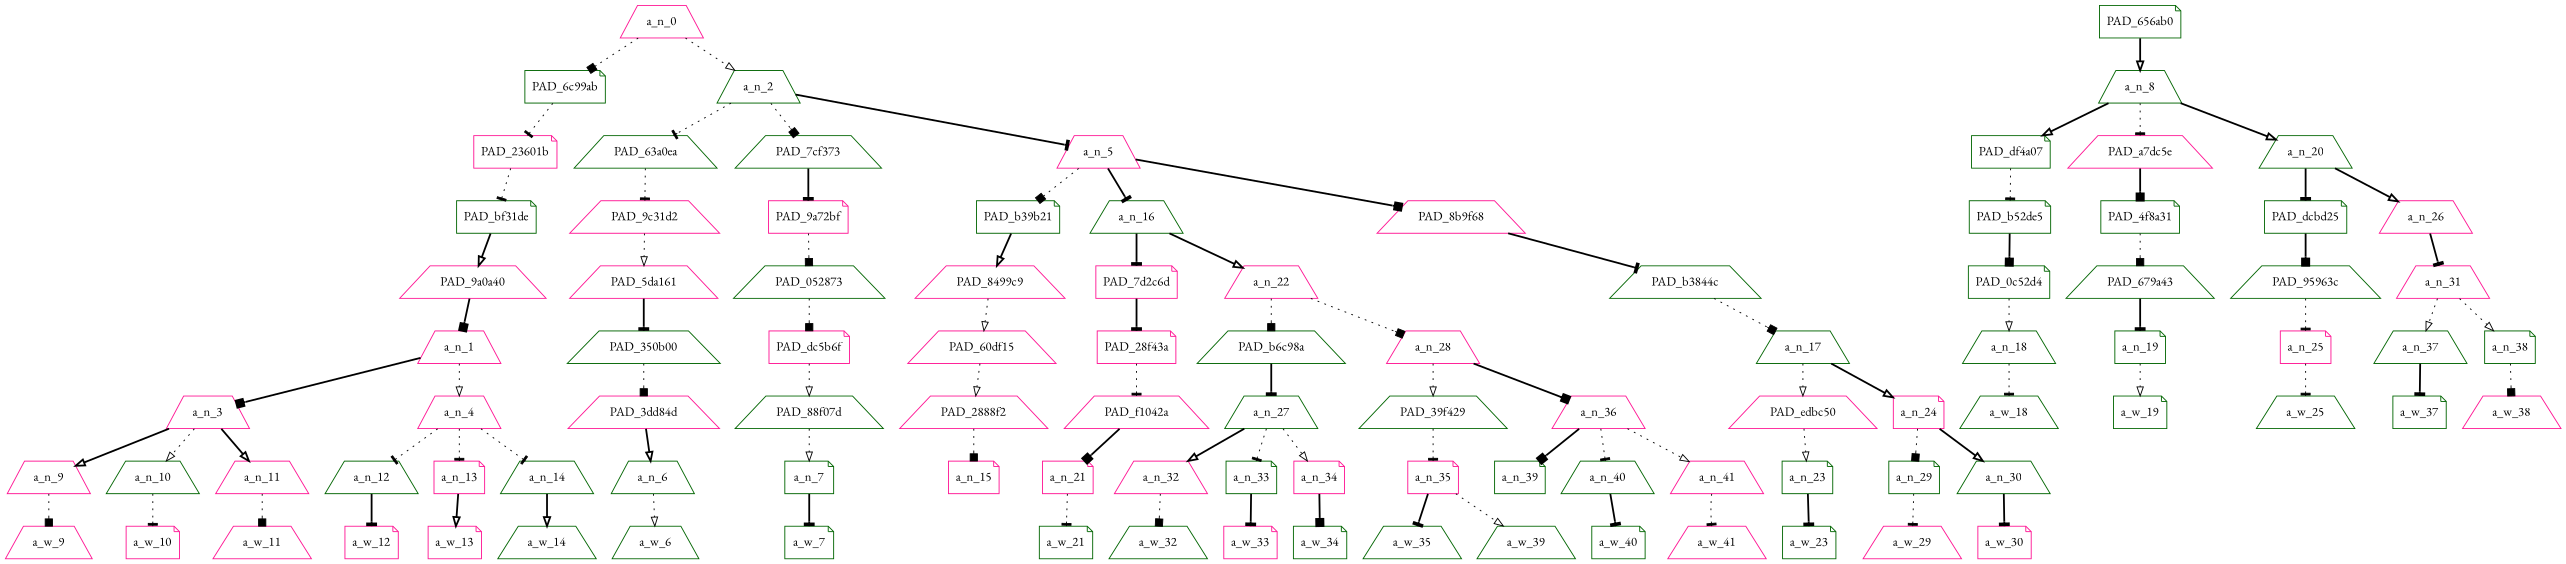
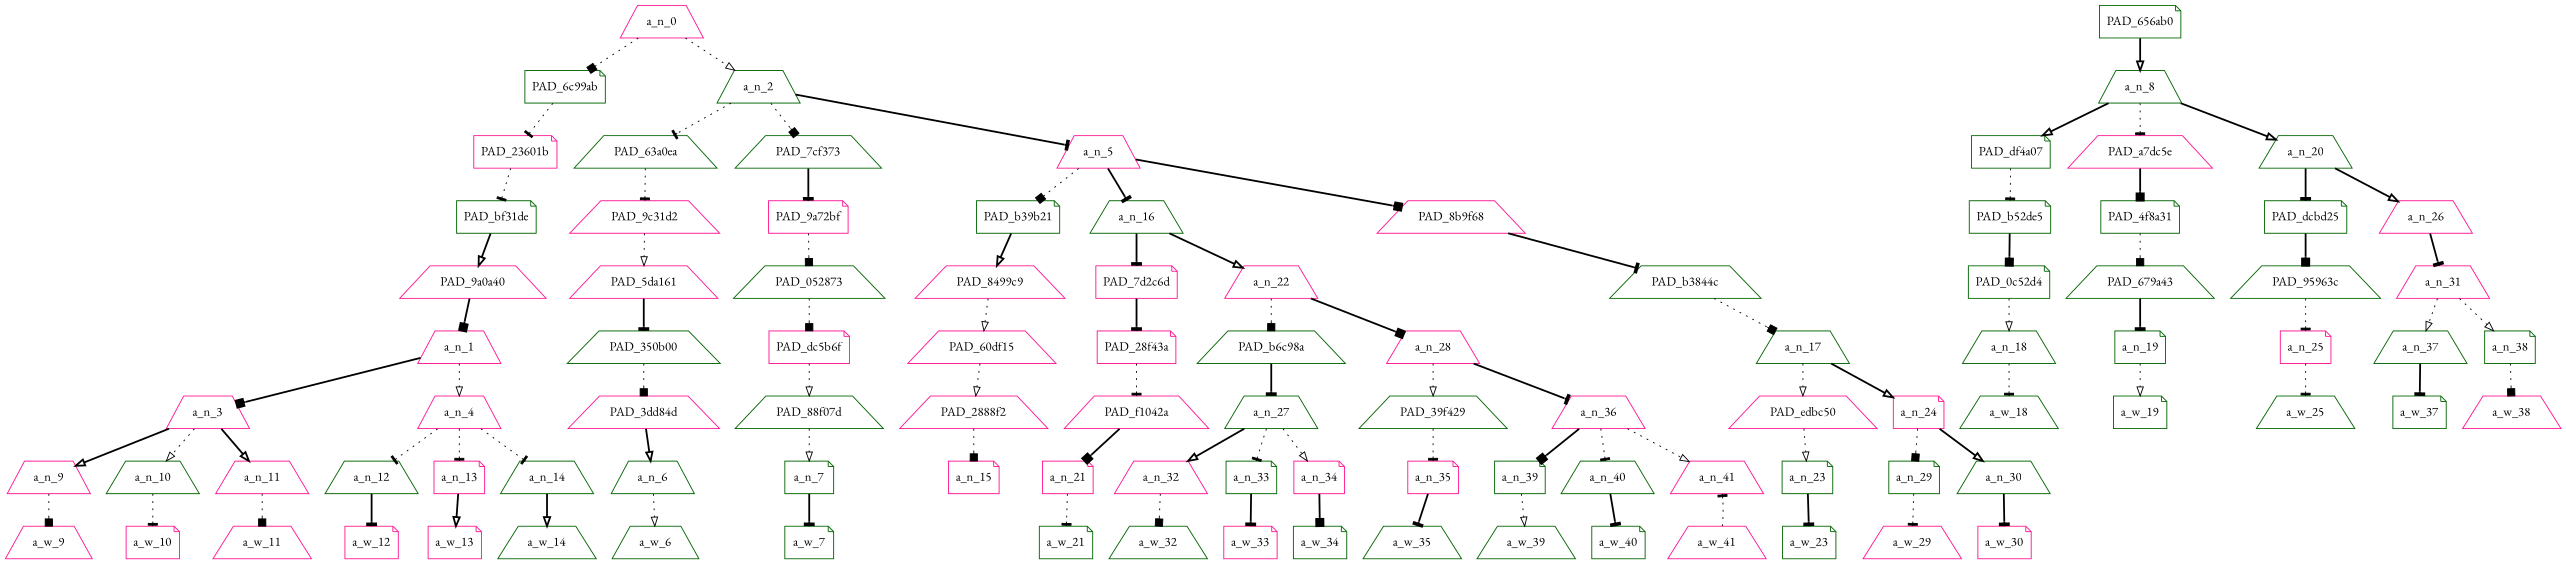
  strict digraph {
    fontname="EB Garamond"
    node [color=darkgreen div_dir=1 fontname="EB Garamond" index=0 level=1 shape=trapezium text_span="[18]" value=0.01619556]
    edge [arrowhead=tee fontname="EB Garamond" style=dotted]
    a_n_0 [color=deeppink level=8 text_span="[0, 1, 2, 3, 4, 5, 6, 7, 8, 9, 10, 11, 12, 13, 14, 15, 16, 17, 18, 19, 20, 21, 22, 23, 24]" value=1.00000001]
    PAD_6c99ab [div_dir=-1 level=7 shape=note text_span="[0, 1, 2, 3, 4, 5]" value=0.34677324]
    a_n_2 [index=1 level=7 text_span="[6, 7, 8, 9, 10, 11, 12, 13, 14, 15, 16, 17, 18, 19, 20, 21, 22, 23, 24]" value=0.65315407]
    PAD_23601b [color=deeppink div_dir=-1 level=6 shape=note text_span="[0, 1, 2, 3, 4, 5]" value=0.34677324]
    PAD_63a0ea [index=2 level=6]
    PAD_7cf373 [index=3 level=6 text_span="[19]" value=0.01657385]
    a_n_5 [color=deeppink index=1 level=6 text_span="[6, 7, 8, 9, 10, 11, 12, 13, 14, 15, 16, 17]" value=0.32457855]
    PAD_bf31de [div_dir=-1 level=5 shape=note text_span="[0, 1, 2, 3, 4, 5]" value=0.34677324]
    n9 [color=deeppink index=4 label=PAD_9c31d2 level=5]
    PAD_9a72bf [color=deeppink index=5 level=5 shape=note text_span="[19]" value=0.01657385]
    PAD_b39b21 [index=1 level=5 shape=note text_span="[6]" value=0.02314227]
    a_n_16 [index=2 level=5 text_span="[7, 8, 9, 10, 11, 12, 13, 14]" value=0.25241425]
    PAD_8b9f68 [color=deeppink index=3 level=5 text_span="[15, 16, 17]" value=0.04880889]
    PAD_656ab0 [index=4 level=6 shape=note text_span="[20, 21, 22, 23, 24]" value=0.29562067]
    a_n_8 [index=6 level=5 text_span="[20, 21, 22, 23, 24]" value=0.29562067]
    PAD_9a0a40 [color=deeppink div_dir=-1 level=4 text_span="[0, 1, 2, 3, 4, 5]" value=0.34677324]
    a_n_1 [color=deeppink div_dir=-1 level=3 text_span="[0, 1, 2, 3, 4, 5]" value=0.34677324]
    a_n_3 [color=deeppink div_dir=-1 level=2 text_span="[0, 1, 2]" value=0.24394242]
    a_n_4 [color=deeppink index=1 level=2 text_span="[3, 4, 5]" value=0.10267487]
    a_n_9 [color=deeppink div_dir=-1 text_span="[0]" value=0.15256386]
    a_n_10 [div_dir=-1 index=1 text_span="[1]" value=0.02430700]
    a_n_11 [color=deeppink index=2 text_span="[2]" value=0.06683538]
    a_n_12 [div_dir=-1 index=3 text_span="[3]" value=0.02451258]
    a_n_13 [color=deeppink index=4 shape=note text_span="[4]" value=0.04786861]
    a_n_14 [index=5 text_span="[5]" value=0.03022888]
    a_w_9 [color=deeppink div_dir=0 level=0 text_span="[0]" value=babbitt]
    a_w_10 [color=deeppink div_dir=0 index=1 level=0 shape=note text_span="[1]" value=and]
    a_w_11 [color=deeppink div_dir=0 index=2 level=0 text_span="[2]" value=deyo]
    a_w_12 [color=deeppink div_dir=0 index=3 level=0 shape=note text_span="[3]" value=a]
    a_w_13 [color=deeppink div_dir=0 index=4 level=0 shape=note text_span="[4]" value=gay]
    a_w_14 [div_dir=0 index=5 level=0 text_span="[5]" value=couple]
    PAD_5da161 [color=deeppink index=5 level=4]
    PAD_052873 [index=6 level=4 text_span="[19]" value=0.01657385]
    PAD_8499c9 [color=deeppink index=1 level=4 text_span="[6]" value=0.02314227]
    PAD_7d2c6d [color=deeppink div_dir=-1 index=2 level=4 shape=note text_span="[7]" value=0.01664812]
    a_n_22 [color=deeppink index=3 level=4 text_span="[8, 9, 10, 11, 12, 13, 14]" value=0.23555279]
    PAD_b3844c [index=4 level=4 text_span="[15, 16, 17]" value=0.04880889]
    PAD_df4a07 [div_dir=-1 index=7 level=4 shape=note text_span="[20]" value=0.04129056]
    PAD_a7dc5e [color=deeppink div_dir=-1 index=8 level=4 text_span="[21]" value=0.02084672]
    a_n_20 [index=9 level=4 text_span="[22, 23, 24]" value=0.23346116]
    PAD_350b00 [index=6 level=3]
    PAD_3dd84d [color=deeppink index=9 level=2]
    a_n_6 [index=18]
    a_w_6 [div_dir=0 index=18 level=0 value=and1]
    PAD_dc5b6f [color=deeppink index=7 level=3 shape=note text_span="[19]" value=0.01657385]
    PAD_88f07d [index=10 level=2 text_span="[19]" value=0.01657385]
    a_n_7 [index=19 shape=note text_span="[19]" value=0.01657385]
    a_w_7 [div_dir=0 index=19 level=0 shape=note text_span="[19]" value=then]
    PAD_60df15 [color=deeppink index=1 level=3 text_span="[6]" value=0.02314227]
    PAD_28f43a [color=deeppink div_dir=-1 index=2 level=3 shape=note text_span="[7]" value=0.01664812]
    PAD_b6c98a [index=3 level=3 text_span="[8, 9, 10]" value=0.07267822]
    a_n_28 [color=deeppink index=4 level=3 text_span="[11, 12, 13, 14]" value=0.16262937]
    a_n_17 [index=5 level=3 text_span="[15, 16, 17]" value=0.04880889]
    PAD_2888f2 [color=deeppink index=2 level=2 text_span="[6]" value=0.02314227]
    a_n_15 [color=deeppink index=6 shape=note text_span="[6]" value=0.02314227]
    PAD_f1042a [color=deeppink div_dir=-1 index=3 level=2 text_span="[7]" value=0.01664812]
    a_n_27 [index=4 level=2 text_span="[8, 9, 10]" value=0.07267822]
    PAD_39f429 [index=5 level=2 text_span="[11]" value=0.01759127]
    a_n_36 [color=deeppink index=6 level=2 text_span="[12, 13, 14]" value=0.14475019]
    a_n_21 [color=deeppink div_dir=-1 index=7 shape=note text_span="[7]" value=0.01664812]
    a_w_21 [div_dir=0 index=7 level=0 shape=note text_span="[7]" value=in]
    a_n_32 [color=deeppink index=8 text_span="[8]" value=0.02092992]
    a_n_33 [div_dir=-1 index=9 shape=note text_span="[9]" value=0.02916585]
    a_n_34 [color=deeppink index=10 shape=note text_span="[10]" value=0.02255786]
    a_n_35 [color=deeppink index=11 shape=note text_span="[11]" value=0.01759127]
    a_n_39 [index=12 shape=note text_span="[12]" value=0.02172074]
    a_n_40 [index=13 text_span="[13]" value=0.08145433]
    a_n_41 [color=deeppink index=14 text_span="[14]" value=0.04127994]
    a_w_32 [div_dir=0 index=8 level=0 text_span="[8]" value=ongoing]
    a_w_33 [color=deeppink div_dir=0 index=9 level=0 shape=note text_span="[9]" value=sexual]
    a_w_34 [div_dir=0 index=10 level=0 shape=note text_span="[10]" value=contact]
    a_w_35 [div_dir=0 index=11 level=0 text_span="[11]" value=with]
    a_w_39 [div_dir=0 index=12 level=0 text_span="[12]" value=eight]
    a_w_40 [div_dir=0 index=13 level=0 shape=note text_span="[13]" value=underage]
    a_w_41 [color=deeppink div_dir=0 index=14 level=0 text_span="[14]" value=boys]
    PAD_edbc50 [color=deeppink div_dir=-1 index=7 level=2 text_span="[15]" value=0.01728271]
    a_n_24 [color=deeppink index=8 level=2 shape=note text_span="[16, 17]" value=0.03146921]
    a_n_23 [div_dir=-1 index=15 shape=note text_span="[15]" value=0.01728271]
    a_n_29 [index=16 shape=note text_span="[16]" value=0.01482365]
    a_n_30 [index=17 text_span="[17]" value=0.01657002]
    a_w_23 [div_dir=0 index=15 level=0 shape=note text_span="[15]" value=over]
    a_w_29 [color=deeppink div_dir=0 index=16 level=0 text_span="[16]" value=several]
    a_w_30 [color=deeppink div_dir=0 index=17 level=0 shape=note text_span="[17]" value=years]
    PAD_b52de5 [div_dir=-1 index=8 level=3 shape=note text_span="[20]" value=0.04129056]
    PAD_4f8a31 [div_dir=-1 index=9 level=3 shape=note text_span="[21]" value=0.02084672]
    PAD_dcbd25 [index=10 level=3 shape=note text_span="[22]" value=0.02229426]
    a_n_26 [color=deeppink index=11 level=3 text_span="[23, 24]" value=0.21103748]
    PAD_0c52d4 [div_dir=-1 index=11 level=2 shape=note text_span="[20]" value=0.04129056]
    PAD_679a43 [div_dir=-1 index=12 level=2 text_span="[21]" value=0.02084672]
    PAD_95963c [index=13 level=2 text_span="[22]" value=0.02229426]
    a_n_31 [color=deeppink index=14 level=2 text_span="[23, 24]" value=0.21089785]
    a_n_18 [div_dir=-1 index=20 text_span="[20]" value=0.04129056]
    a_w_18 [div_dir=0 index=20 level=0 text_span="[20]" value=killed]
    a_n_19 [div_dir=-1 index=21 shape=note text_span="[21]" value=0.02084672]
    a_w_19 [div_dir=0 index=21 level=0 shape=note text_span="[21]" value=themselves]
    a_n_25 [color=deeppink index=22 shape=note text_span="[22]" value=0.02229426]
    a_n_37 [index=23 text_span="[23]" value=0.03437407]
    a_n_38 [index=24 shape=note text_span="[24]" value=0.17638416]
    a_w_25 [div_dir=0 index=22 level=0 text_span="[22]" value=when]
    a_w_37 [div_dir=0 index=23 level=0 shape=note text_span="[23]" value=discovered]
    a_w_38 [color=deeppink div_dir=0 index=24 level=0 text_span="[24]" value=breitbart]
    a_n_0 -> PAD_6c99ab [arrowhead=box]
    a_n_0 -> a_n_2 [arrowhead=onormal]
    PAD_6c99ab -> PAD_23601b
    a_n_2 -> PAD_63a0ea
    a_n_2 -> PAD_7cf373 [arrowhead=box]
    a_n_2 -> a_n_5 [style=bold]
    PAD_23601b -> PAD_bf31de
    PAD_63a0ea -> n9
    PAD_7cf373 -> PAD_9a72bf [style=bold]
    a_n_5 -> PAD_b39b21 [arrowhead=box]
    a_n_5 -> a_n_16 [style=bold]
    a_n_5 -> PAD_8b9f68 [arrowhead=box style=bold]
    PAD_bf31de -> PAD_9a0a40 [arrowhead=onormal style=bold]
    n9 -> PAD_5da161 [arrowhead=onormal]
    PAD_9a72bf -> PAD_052873 [arrowhead=box]
    PAD_b39b21 -> PAD_8499c9 [arrowhead=onormal style=bold]
    a_n_16 -> PAD_7d2c6d [style=bold]
    a_n_16 -> a_n_22 [arrowhead=onormal style=bold]
    PAD_8b9f68 -> PAD_b3844c [style=bold]
    PAD_656ab0 -> a_n_8 [arrowhead=onormal style=bold]
    a_n_8 -> PAD_df4a07 [arrowhead=onormal style=bold]
    a_n_8 -> PAD_a7dc5e
    a_n_8 -> a_n_20 [arrowhead=onormal style=bold]
    PAD_9a0a40 -> a_n_1 [arrowhead=box style=bold]
    a_n_1 -> a_n_3 [arrowhead=box style=bold]
    a_n_1 -> a_n_4 [arrowhead=onormal]
    a_n_3 -> a_n_9 [arrowhead=onormal style=bold]
    a_n_3 -> a_n_10 [arrowhead=onormal]
    a_n_3 -> a_n_11 [arrowhead=onormal style=bold]
    a_n_4 -> a_n_12
    a_n_4 -> a_n_13
    a_n_4 -> a_n_14
    a_n_9 -> a_w_9 [arrowhead=box]
    a_n_10 -> a_w_10
    a_n_11 -> a_w_11 [arrowhead=box]
    a_n_12 -> a_w_12 [style=bold]
    a_n_13 -> a_w_13 [arrowhead=onormal style=bold]
    a_n_14 -> a_w_14 [arrowhead=onormal style=bold]
    PAD_5da161 -> PAD_350b00 [style=bold]
    PAD_052873 -> PAD_dc5b6f [arrowhead=box]
    PAD_8499c9 -> PAD_60df15 [arrowhead=onormal]
    PAD_7d2c6d -> PAD_28f43a [style=bold]
    a_n_22 -> PAD_b6c98a [arrowhead=box]
-   a_n_22 -> a_n_28 [arrowhead=box]
+   a_n_22 -> a_n_28 [arrowhead=box style=bold]
    PAD_b3844c -> a_n_17 [arrowhead=box]
    PAD_df4a07 -> PAD_b52de5
    PAD_a7dc5e -> PAD_4f8a31 [arrowhead=box style=bold]
    a_n_20 -> PAD_dcbd25 [style=bold]
    a_n_20 -> a_n_26 [arrowhead=onormal style=bold]
    PAD_350b00 -> PAD_3dd84d [arrowhead=box]
    PAD_3dd84d -> a_n_6 [arrowhead=onormal style=bold]
    a_n_6 -> a_w_6 [arrowhead=onormal]
    PAD_dc5b6f -> PAD_88f07d [arrowhead=onormal]
    PAD_88f07d -> a_n_7 [arrowhead=onormal]
    a_n_7 -> a_w_7 [style=bold]
    PAD_60df15 -> PAD_2888f2 [arrowhead=onormal]
    PAD_28f43a -> PAD_f1042a
    PAD_b6c98a -> a_n_27 [style=bold]
    a_n_28 -> PAD_39f429 [arrowhead=onormal]
-   a_n_28 -> a_n_36 [arrowhead=box style=bold]
+   a_n_28 -> a_n_36 [style=bold]
    a_n_17 -> PAD_edbc50 [arrowhead=onormal]
    a_n_17 -> a_n_24 [arrowhead=onormal style=bold]
    PAD_2888f2 -> a_n_15 [arrowhead=box]
    PAD_f1042a -> a_n_21 [arrowhead=box style=bold]
    a_n_27 -> a_n_32 [arrowhead=onormal style=bold]
    a_n_27 -> a_n_33
    a_n_27 -> a_n_34 [arrowhead=onormal]
    PAD_39f429 -> a_n_35
    a_n_36 -> a_n_39 [arrowhead=box style=bold]
    a_n_36 -> a_n_40
    a_n_36 -> a_n_41 [arrowhead=onormal]
    a_n_21 -> a_w_21
    a_n_32 -> a_w_32 [arrowhead=box]
    a_n_33 -> a_w_33 [style=bold]
    a_n_34 -> a_w_34 [arrowhead=box style=bold]
    a_n_35 -> a_w_35 [style=bold]
-   a_n_35 -> a_w_39 [arrowhead=onormal]
+   a_n_39 -> a_w_39 [arrowhead=onormal]
    a_n_40 -> a_w_40 [style=bold]
-   a_n_41 -> a_w_41
+   a_w_41 -> a_n_41
    PAD_edbc50 -> a_n_23 [arrowhead=onormal]
    a_n_24 -> a_n_29 [arrowhead=box]
    a_n_24 -> a_n_30 [arrowhead=onormal style=bold]
    a_n_23 -> a_w_23 [style=bold]
    a_n_29 -> a_w_29
    a_n_30 -> a_w_30 [style=bold]
    PAD_b52de5 -> PAD_0c52d4 [arrowhead=box style=bold]
    PAD_4f8a31 -> PAD_679a43 [arrowhead=box]
    PAD_dcbd25 -> PAD_95963c [arrowhead=box style=bold]
    a_n_26 -> a_n_31 [style=bold]
    PAD_0c52d4 -> a_n_18 [arrowhead=onormal]
    PAD_679a43 -> a_n_19 [style=bold]
    PAD_95963c -> a_n_25
    a_n_31 -> a_n_37 [arrowhead=onormal]
    a_n_31 -> a_n_38 [arrowhead=onormal]
    a_n_18 -> a_w_18
    a_n_19 -> a_w_19 [arrowhead=onormal]
    a_n_25 -> a_w_25
    a_n_37 -> a_w_37 [style=bold]
    a_n_38 -> a_w_38 [arrowhead=box]
  }
